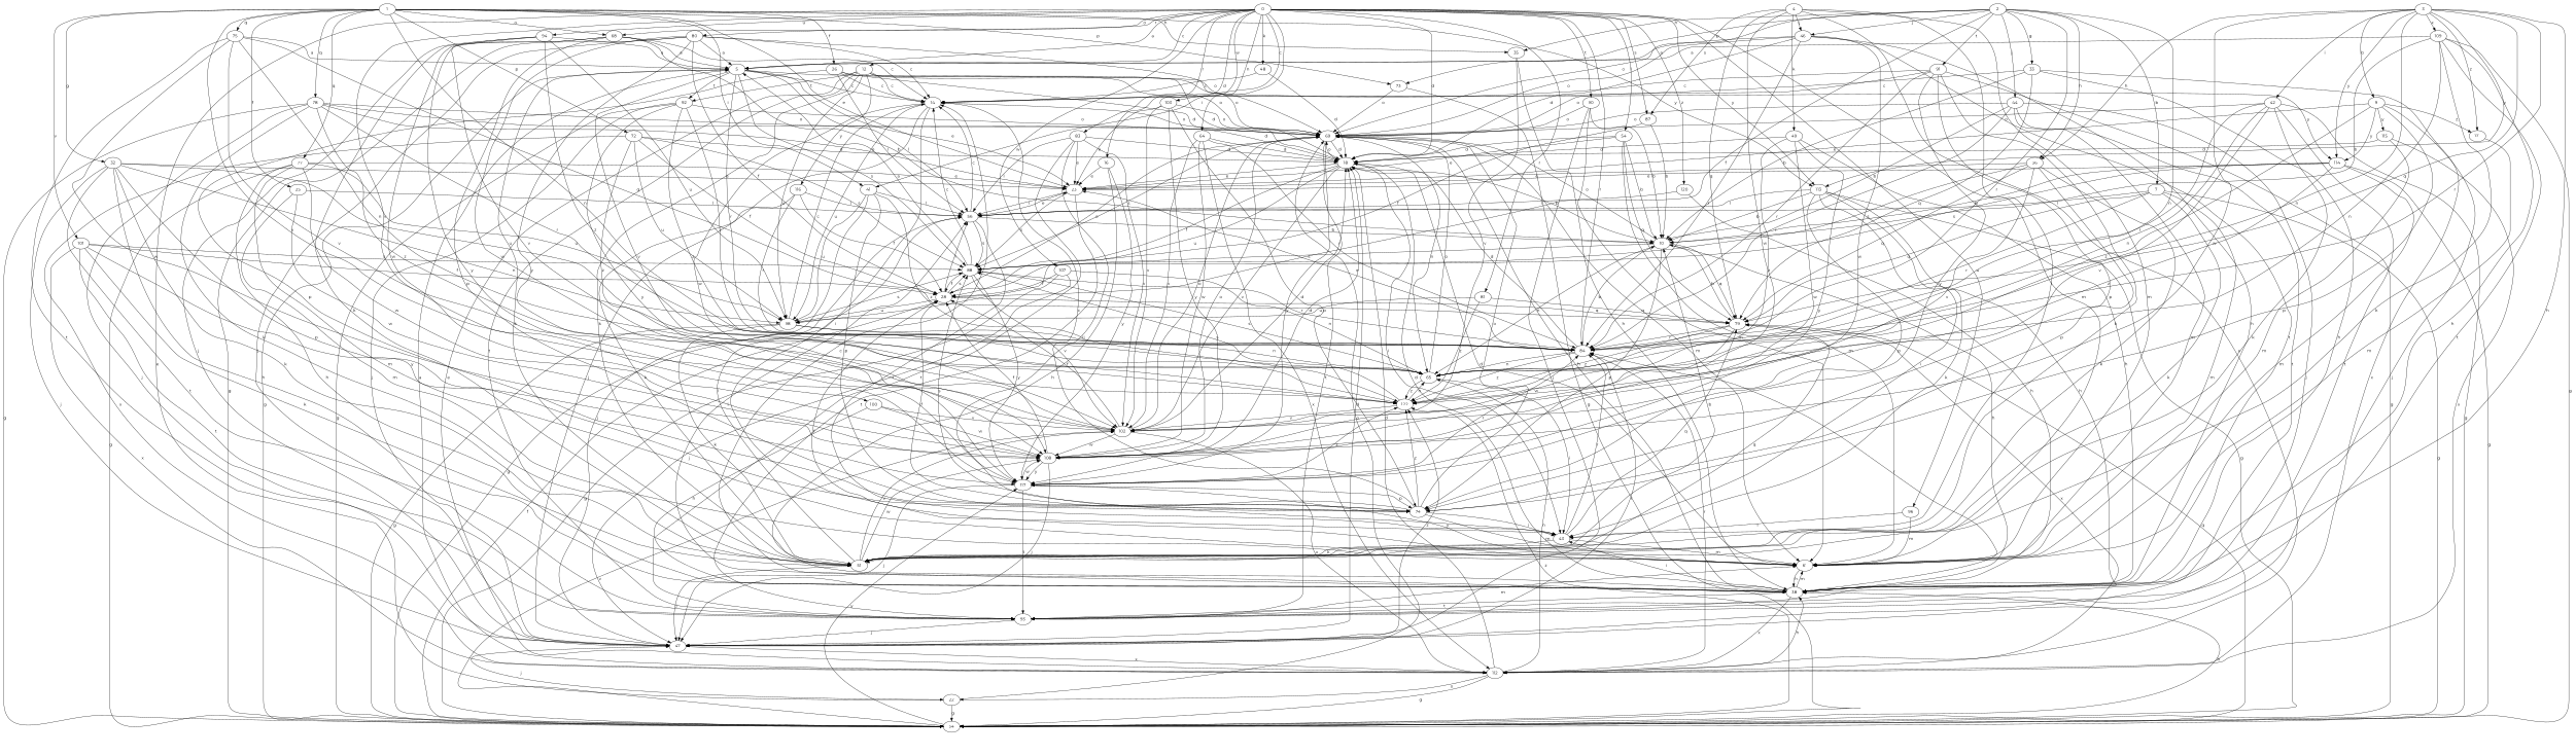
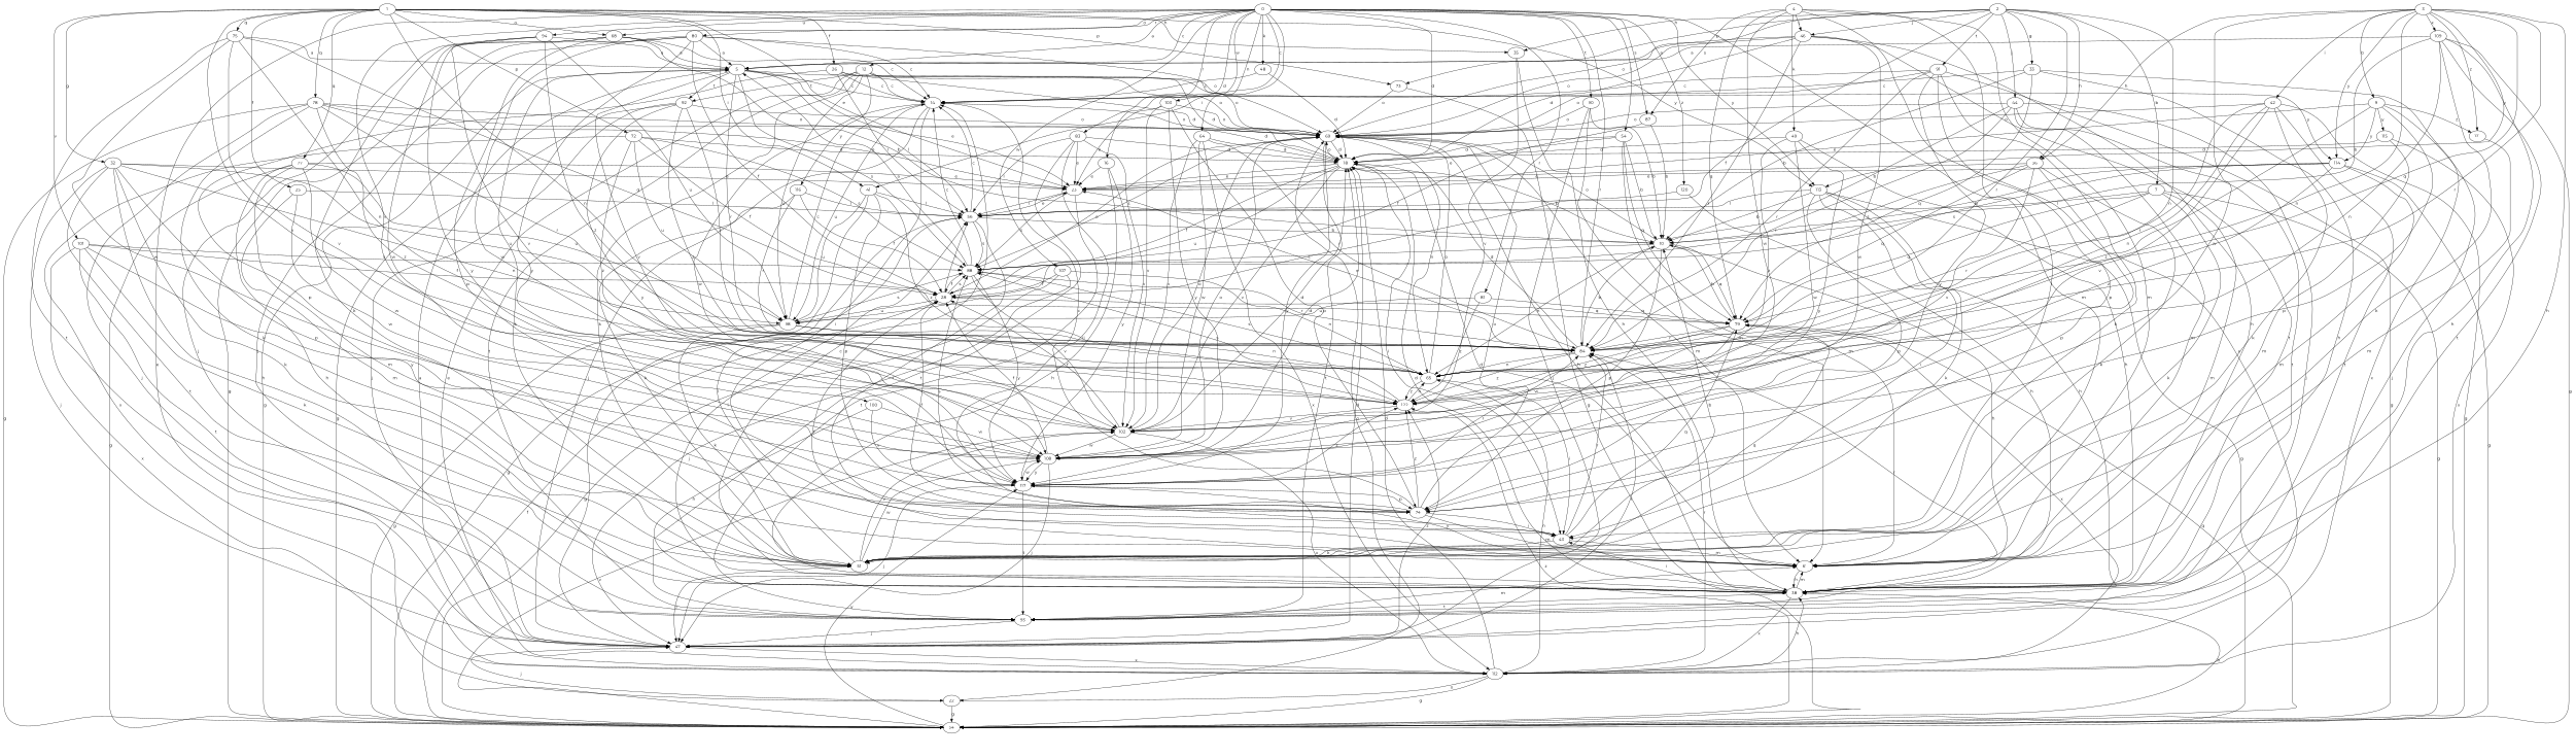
  strict digraph {
    fontname=Montserrat
    node [fontname=Montserrat]
    edge [fontname=Montserrat]
    0
    5
    12
    14
    16
    18
    22
    41
    48
    54
    61
    64
    68
    80
    81
    83
    84
    87
    90
    94
-   96
    100
    103
    107
    113
    120
    23
    102
    114
    34
    51
    56
    88
    92
    69
    112
    93
    98
    116
    108
    43
    47
    38
    117
    28
    10
    74
    122
    79
    65
    1
    25
    26
    32
    35
    72
    73
    75
    77
    78
    101
    2
    7
    33
    36
    44
    46
    91
    3
    9
    42
    109
    121
    115
    4
    49
    0 -> 5 [label=a]
    0 -> 12 [label=c]
    0 -> 14 [label=c]
    0 -> 16 [label=d]
    0 -> 18 [label=d]
    0 -> 22 [label=e]
    0 -> 41 [label=i]
    0 -> 48 [label=k]
    0 -> 54 [label=l]
    0 -> 61 [label=m]
    0 -> 64 [label=n]
    0 -> 68 [label=o]
    0 -> 80 [label=r]
    0 -> 81 [label=r]
    0 -> 83 [label=r]
    0 -> 84 [label=r]
    0 -> 87 [label=s]
    0 -> 90 [label=t]
    0 -> 94 [label=u]
-   0 -> 96 [label=u]
    0 -> 100 [label=v]
    0 -> 103 [label=w]
    0 -> 107 [label=w]
    0 -> 113 [label=y]
    0 -> 120 [label=z]
    5 -> 14 [label=c]
    5 -> 84 [label=r]
    5 -> 23 [label=e]
    5 -> 102 [label=v]
    5 -> 114 [label=y]
    5 -> 34 [label=g]
    5 -> 51 [label=k]
    5 -> 56 [label=l]
    5 -> 88 [label=s]
    5 -> 92 [label=t]
    12 -> 14 [label=c]
    12 -> 18 [label=d]
    12 -> 51 [label=k]
    12 -> 92 [label=t]
    12 -> 69 [label=o]
    12 -> 112 [label=e]
    12 -> 93 [label=t]
    12 -> 98 [label=u]
    12 -> 116 [label=y]
    14 -> 69 [label=o]
    14 -> 98 [label=u]
    14 -> 108 [label=w]
    14 -> 43 [label=i]
    14 -> 47 [label=j]
    16 -> 23 [label=e]
    16 -> 38 [label=h]
    16 -> 117 [label=y]
    18 -> 23 [label=e]
    18 -> 102 [label=v]
    18 -> 69 [label=o]
    18 -> 98 [label=u]
    18 -> 43 [label=i]
    18 -> 28 [label=f]
    18 -> 10 [label=b]
    22 -> 34 [label=g]
    22 -> 69 [label=o]
    22 -> 47 [label=j]
    41 -> 56 [label=l]
    41 -> 98 [label=u]
    41 -> 47 [label=j]
    41 -> 74 [label=p]
    41 -> 122 [label=z]
    48 -> 14 [label=c]
    48 -> 18 [label=d]
    54 -> 18 [label=d]
    54 -> 61 [label=m]
    54 -> 23 [label=e]
    54 -> 10 [label=b]
    54 -> 79 [label=q]
    61 -> 18 [label=d]
    61 -> 38 [label=h]
    61 -> 117 [label=y]
    61 -> 28 [label=f]
    64 -> 18 [label=d]
    64 -> 84 [label=r]
    64 -> 102 [label=v]
    64 -> 112 [label=x]
    64 -> 108 [label=w]
    68 -> 5 [label=a]
    68 -> 14 [label=c]
    68 -> 51 [label=k]
    68 -> 117 [label=y]
    68 -> 10 [label=b]
    68 -> 74 [label=p]
    80 -> 5 [label=a]
    80 -> 14 [label=c]
    80 -> 34 [label=g]
    80 -> 69 [label=o]
    80 -> 108 [label=w]
    80 -> 47 [label=j]
    80 -> 117 [label=y]
    80 -> 28 [label=f]
    81 -> 98 [label=u]
    81 -> 122 [label=z]
    81 -> 79 [label=q]
    83 -> 18 [label=d]
    83 -> 23 [label=e]
    83 -> 102 [label=v]
    83 -> 56 [label=l]
    83 -> 93 [label=t]
    83 -> 43 [label=i]
    84 -> 18 [label=d]
    84 -> 23 [label=e]
    84 -> 10 [label=b]
    84 -> 122 [label=z]
    84 -> 65 [label=n]
    87 -> 28 [label=f]
    87 -> 10 [label=b]
    90 -> 61 [label=m]
    90 -> 69 [label=o]
    90 -> 47 [label=j]
    90 -> 10 [label=b]
    94 -> 5 [label=a]
    94 -> 102 [label=v]
    94 -> 98 [label=u]
    94 -> 108 [label=w]
    94 -> 47 [label=j]
    94 -> 122 [label=z]
-   96 -> 61 [label=m]
-   96 -> 43 [label=i]
-   100 -> 102 [label=v]
+   100 -> 117 [label=v]
    100 -> 108 [label=w]
    100 -> 38 [label=h]
    103 -> 23 [label=e]
    103 -> 102 [label=v]
    103 -> 69 [label=o]
    103 -> 117 [label=y]
    103 -> 74 [label=p]
    107 -> 34 [label=g]
    107 -> 47 [label=j]
    107 -> 28 [label=f]
    107 -> 65 [label=n]
    113 -> 34 [label=g]
    113 -> 51 [label=k]
    113 -> 56 [label=l]
    113 -> 43 [label=i]
    113 -> 38 [label=h]
    113 -> 10 [label=b]
    113 -> 74 [label=p]
    120 -> 56 [label=l]
    120 -> 38 [label=h]
    23 -> 56 [label=l]
    23 -> 88 [label=s]
    23 -> 93 [label=t]
    102 -> 18 [label=d]
    102 -> 69 [label=o]
    102 -> 112 [label=x]
    102 -> 108 [label=w]
    102 -> 28 [label=f]
    114 -> 61 [label=m]
    114 -> 23 [label=e]
    114 -> 34 [label=g]
    114 -> 88 [label=s]
    114 -> 10 [label=b]
    114 -> 122 [label=z]
    34 -> 102 [label=v]
    34 -> 38 [label=h]
    34 -> 117 [label=y]
    34 -> 28 [label=f]
    34 -> 122 [label=z]
    34 -> 79 [label=q]
    51 -> 102 [label=v]
    51 -> 56 [label=l]
    51 -> 108 [label=w]
    51 -> 47 [label=j]
    51 -> 10 [label=b]
    51 -> 79 [label=q]
    56 -> 14 [label=c]
    56 -> 23 [label=e]
    56 -> 34 [label=g]
    56 -> 88 [label=s]
    56 -> 43 [label=i]
    56 -> 10 [label=b]
    88 -> 5 [label=a]
    88 -> 14 [label=c]
    88 -> 84 [label=r]
    88 -> 102 [label=v]
    88 -> 117 [label=y]
    88 -> 28 [label=f]
    92 -> 84 [label=r]
    92 -> 34 [label=g]
    92 -> 69 [label=o]
    92 -> 47 [label=j]
    92 -> 117 [label=y]
    92 -> 122 [label=z]
    69 -> 18 [label=d]
    69 -> 61 [label=m]
    69 -> 88 [label=s]
    69 -> 93 [label=t]
    69 -> 38 [label=h]
    69 -> 117 [label=y]
    69 -> 65 [label=n]
    112 -> 5 [label=a]
    112 -> 18 [label=d]
    112 -> 22 [label=o]
    112 -> 84 [label=r]
    112 -> 34 [label=g]
    112 -> 38 [label=h]
    112 -> 65 [label=n]
    93 -> 61 [label=m]
    93 -> 47 [label=j]
    98 -> 14 [label=c]
    98 -> 84 [label=i]
    98 -> 34 [label=g]
    98 -> 51 [label=k]
    98 -> 88 [label=s]
    98 -> 65 [label=n]
    116 -> 84 [label=r]
    116 -> 51 [label=k]
    116 -> 56 [label=l]
    116 -> 28 [label=f]
    108 -> 18 [label=d]
    108 -> 69 [label=o]
    108 -> 47 [label=j]
    108 -> 117 [label=y]
    108 -> 28 [label=f]
    43 -> 61 [label=m]
    43 -> 84 [label=r]
    43 -> 51 [label=k]
    43 -> 79 [label=q]
    47 -> 18 [label=d]
    47 -> 84 [label=r]
    47 -> 112 [label=x]
    47 -> 122 [label=z]
    38 -> 14 [label=c]
    38 -> 18 [label=d]
    38 -> 61 [label=m]
    38 -> 84 [label=r]
    38 -> 56 [label=l]
    38 -> 112 [label=x]
    38 -> 93 [label=t]
    38 -> 43 [label=i]
    117 -> 84 [label=r]
    117 -> 93 [label=t]
    117 -> 108 [label=w]
    117 -> 47 [label=j]
    117 -> 74 [label=p]
    117 -> 122 [label=z]
    28 -> 56 [label=l]
    28 -> 88 [label=s]
    28 -> 69 [label=o]
    28 -> 98 [label=u]
    28 -> 79 [label=q]
    10 -> 88 [label=s]
    10 -> 69 [label=o]
    10 -> 38 [label=h]
    10 -> 74 [label=p]
    10 -> 79 [label=q]
    10 -> 65 [label=n]
    74 -> 14 [label=c]
    74 -> 61 [label=m]
    74 -> 88 [label=s]
    74 -> 69 [label=o]
    74 -> 43 [label=i]
    74 -> 28 [label=f]
    74 -> 122 [label=z]
    122 -> 102 [label=v]
    122 -> 88 [label=s]
    122 -> 65 [label=n]
    79 -> 84 [label=r]
    79 -> 112 [label=x]
    79 -> 108 [label=w]
    79 -> 10 [label=b]
    79 -> 122 [label=z]
    65 -> 88 [label=s]
    65 -> 69 [label=o]
    65 -> 43 [label=i]
    65 -> 122 [label=z]
    1 -> 41 [label=i]
    1 -> 68 [label=o]
    1 -> 113 [label=y]
    1 -> 23 [label=e]
    1 -> 102 [label=v]
    1 -> 65 [label=n]
    1 -> 25 [label=f]
    1 -> 26 [label=f]
    1 -> 32 [label=g]
    1 -> 35 [label=h]
    1 -> 72 [label=p]
    1 -> 73 [label=p]
    1 -> 75 [label=q]
    1 -> 77 [label=q]
    1 -> 78 [label=q]
    1 -> 101 [label=v]
    25 -> 61 [label=m]
    25 -> 56 [label=l]
    25 -> 108 [label=w]
    26 -> 14 [label=c]
    26 -> 18 [label=d]
    26 -> 56 [label=l]
    26 -> 69 [label=o]
    26 -> 74 [label=p]
    32 -> 23 [label=e]
    32 -> 51 [label=k]
    32 -> 93 [label=t]
    32 -> 98 [label=u]
    32 -> 47 [label=j]
    32 -> 38 [label=h]
    32 -> 74 [label=p]
    32 -> 65 [label=n]
    35 -> 102 [label=v]
    35 -> 38 [label=h]
    72 -> 18 [label=d]
    72 -> 88 [label=s]
    72 -> 112 [label=x]
    72 -> 98 [label=u]
    72 -> 28 [label=f]
    72 -> 122 [label=z]
    73 -> 34 [label=g]
    73 -> 69 [label=o]
    75 -> 5 [label=a]
    75 -> 102 [label=v]
    75 -> 93 [label=t]
    75 -> 108 [label=w]
    75 -> 79 [label=q]
    75 -> 65 [label=n]
    77 -> 61 [label=m]
    77 -> 23 [label=e]
    77 -> 34 [label=g]
    77 -> 98 [label=u]
    77 -> 108 [label=w]
    77 -> 38 [label=h]
    78 -> 18 [label=d]
    78 -> 84 [label=r]
    78 -> 23 [label=e]
    78 -> 34 [label=g]
    78 -> 51 [label=k]
    78 -> 69 [label=o]
    78 -> 47 [label=j]
    78 -> 122 [label=z]
    101 -> 51 [label=k]
    101 -> 88 [label=s]
    101 -> 112 [label=x]
    101 -> 93 [label=t]
    101 -> 117 [label=y]
    101 -> 28 [label=f]
    2 -> 84 [label=r]
    2 -> 69 [label=o]
    2 -> 28 [label=f]
    2 -> 65 [label=n]
    2 -> 35 [label=h]
    2 -> 73 [label=p]
    2 -> 7 [label=b]
    2 -> 33 [label=g]
    2 -> 36 [label=h]
    2 -> 44 [label=j]
    2 -> 46 [label=j]
    2 -> 91 [label=t]
    7 -> 61 [label=m]
    7 -> 84 [label=r]
    7 -> 34 [label=g]
    7 -> 51 [label=k]
    7 -> 56 [label=l]
    7 -> 79 [label=q]
    33 -> 14 [label=c]
    33 -> 112 [label=x]
    33 -> 38 [label=h]
    33 -> 10 [label=b]
    33 -> 79 [label=q]
    36 -> 23 [label=e]
    36 -> 102 [label=v]
    36 -> 51 [label=k]
    36 -> 88 [label=s]
    36 -> 74 [label=p]
    36 -> 79 [label=q]
    44 -> 61 [label=m]
    44 -> 84 [label=r]
    44 -> 69 [label=o]
    44 -> 93 [label=t]
    44 -> 47 [label=j]
    44 -> 10 [label=b]
    46 -> 5 [label=a]
    46 -> 18 [label=d]
    46 -> 84 [label=r]
    46 -> 69 [label=o]
    46 -> 93 [label=t]
    46 -> 108 [label=w]
    46 -> 38 [label=h]
    91 -> 14 [label=c]
    91 -> 84 [label=r]
    91 -> 34 [label=g]
    91 -> 51 [label=k]
    91 -> 69 [label=o]
    91 -> 117 [label=y]
    91 -> 74 [label=p]
    3 -> 84 [label=r]
    3 -> 113 [label=y]
    3 -> 114 [label=y]
    3 -> 108 [label=w]
    3 -> 38 [label=h]
    3 -> 79 [label=q]
    3 -> 65 [label=n]
    3 -> 36 [label=h]
    3 -> 9 [label=b]
    3 -> 42 [label=i]
    3 -> 109 [label=x]
    3 -> 121 [label=z]
    9 -> 23 [label=e]
    9 -> 114 [label=y]
    9 -> 47 [label=j]
    9 -> 74 [label=p]
    9 -> 122 [label=z]
    9 -> 121 [label=z]
    9 -> 115 [label=y]
    42 -> 84 [label=r]
    42 -> 102 [label=v]
    42 -> 34 [label=g]
    42 -> 51 [label=k]
    42 -> 69 [label=o]
    42 -> 93 [label=t]
    42 -> 65 [label=n]
    109 -> 5 [label=a]
    109 -> 34 [label=g]
    109 -> 51 [label=k]
    109 -> 93 [label=t]
    109 -> 38 [label=h]
    109 -> 10 [label=b]
    109 -> 65 [label=n]
    121 -> 61 [label=m]
    115 -> 18 [label=d]
    115 -> 61 [label=m]
    115 -> 112 [label=x]
    4 -> 61 [label=m]
    4 -> 87 [label=s]
    4 -> 112 [label=x]
    4 -> 108 [label=w]
    4 -> 43 [label=i]
    4 -> 79 [label=q]
    4 -> 46 [label=j]
    4 -> 49 [label=k]
    49 -> 18 [label=d]
    49 -> 108 [label=w]
    49 -> 38 [label=h]
    49 -> 117 [label=y]
    49 -> 122 [label=z]
  }
